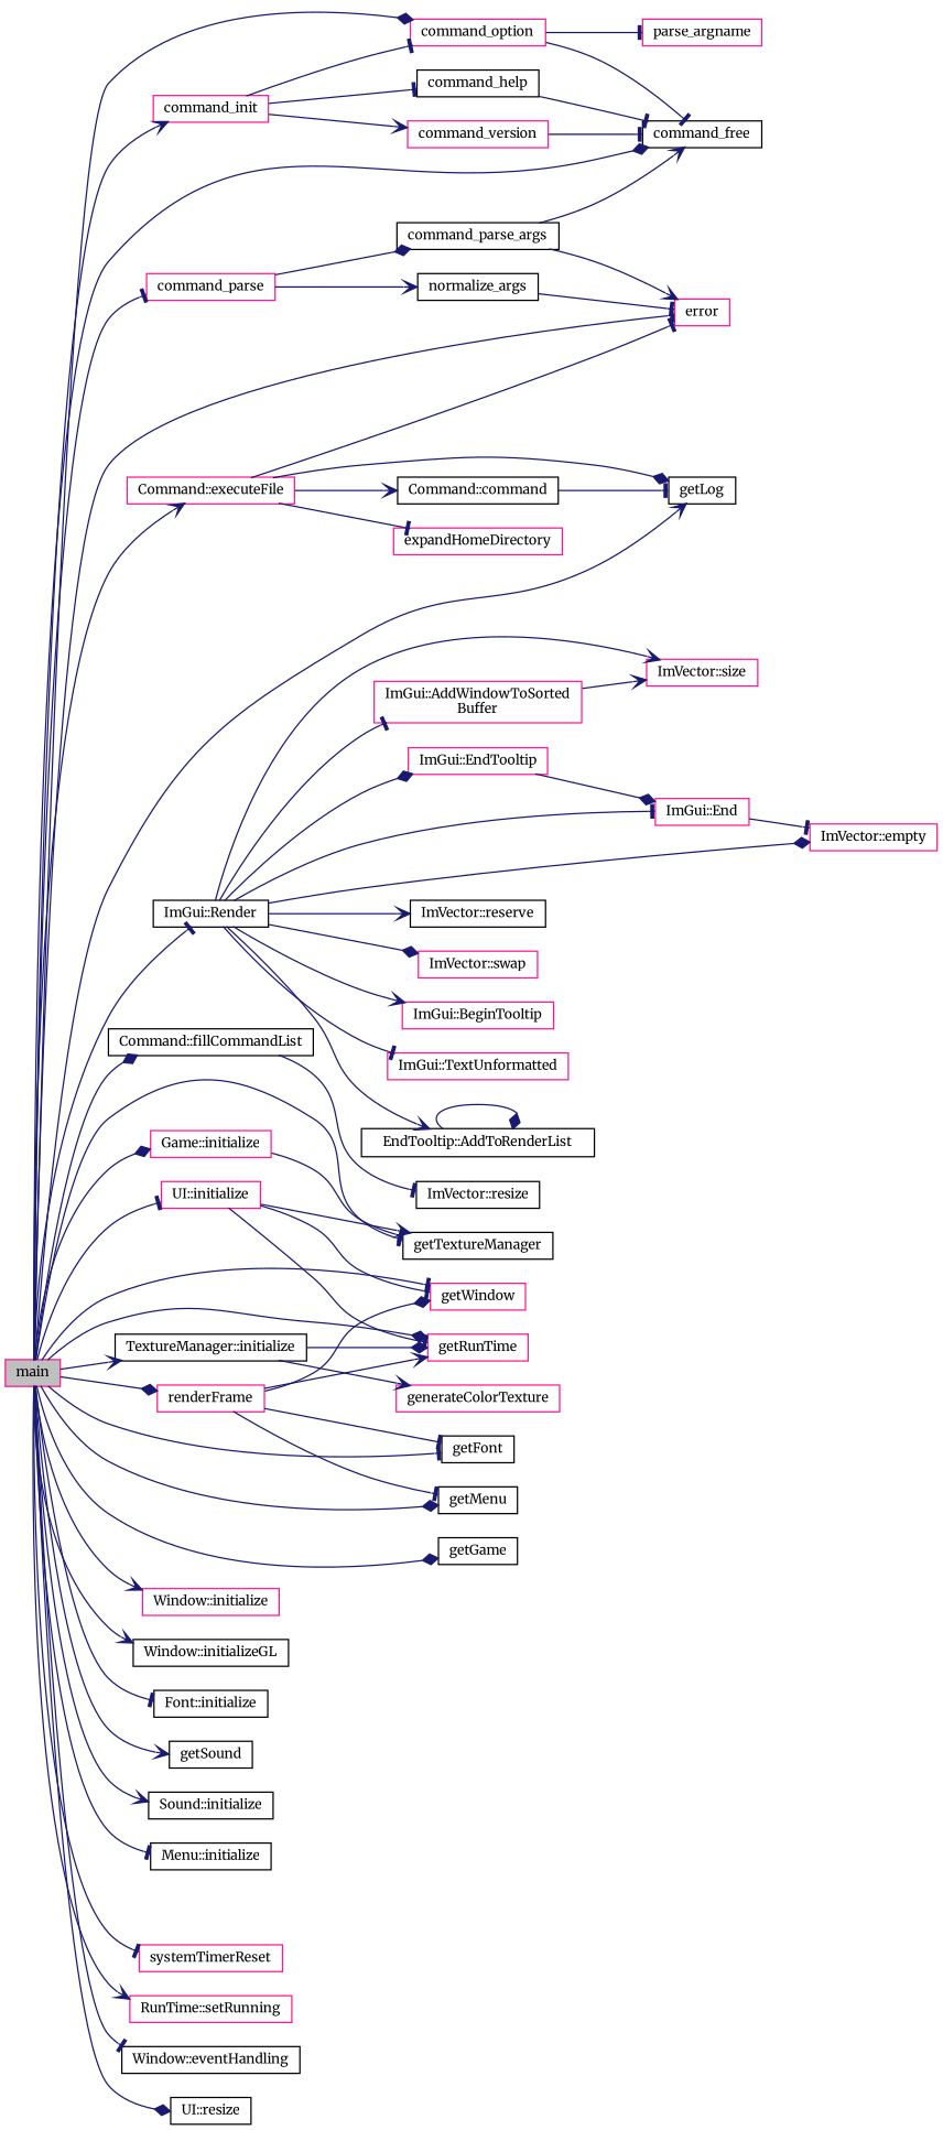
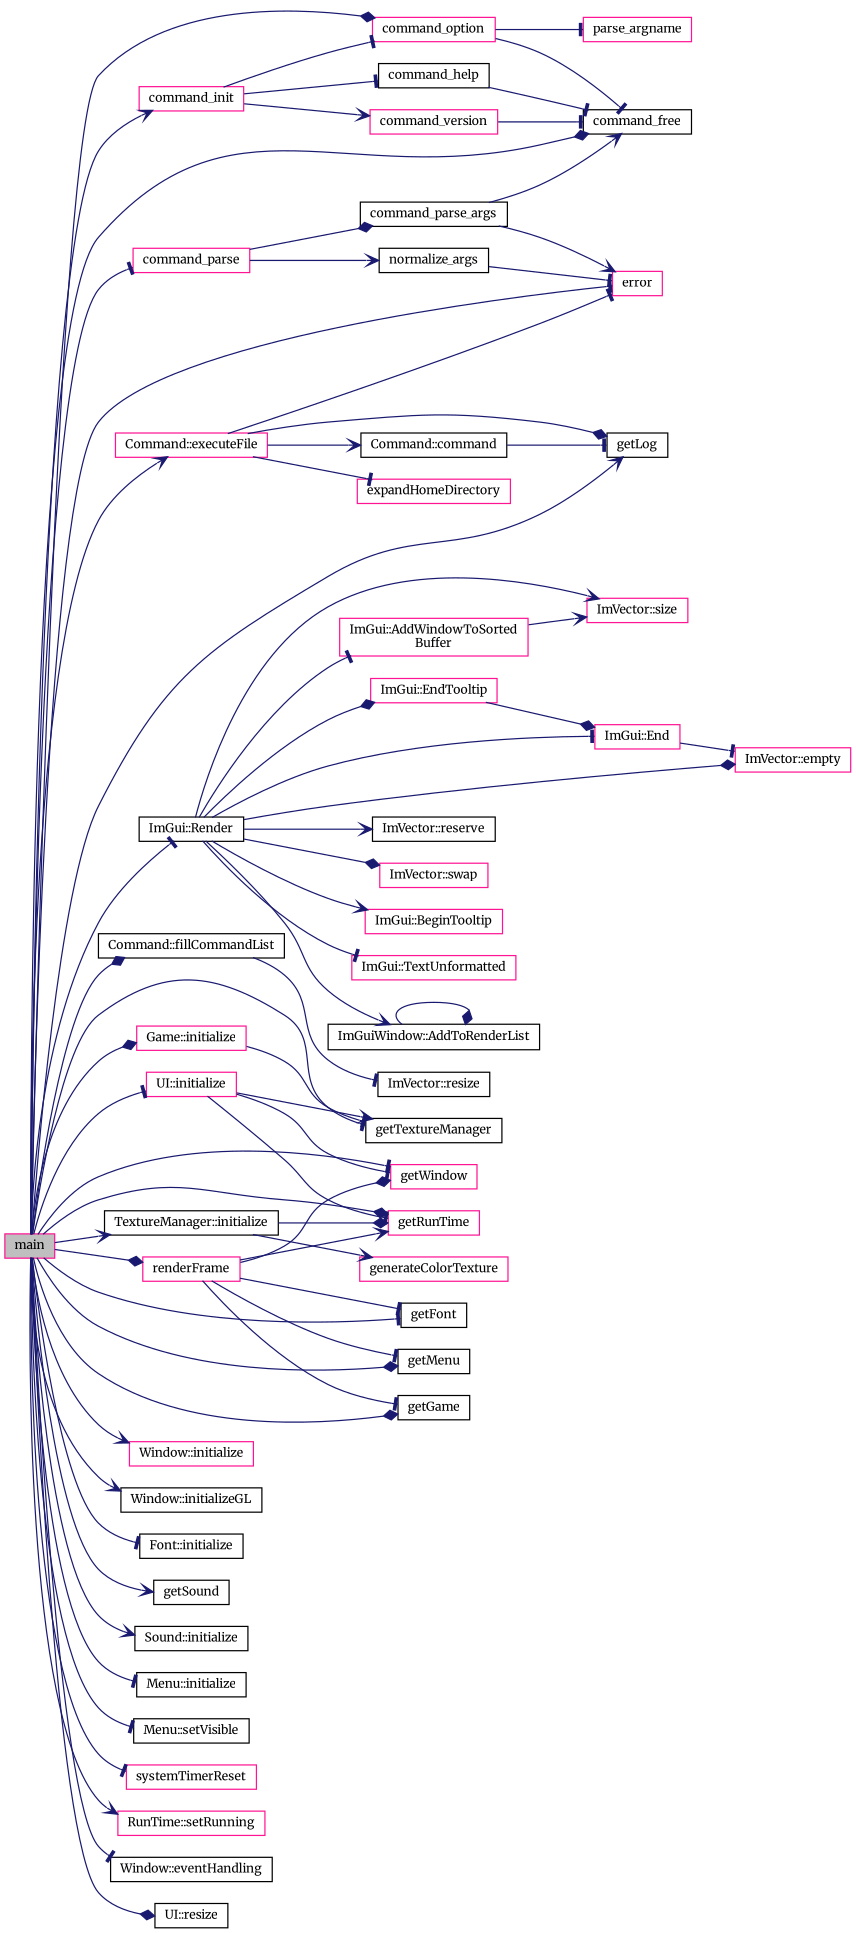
  digraph {
    fontname=Merriweather
    rankdir=LR
    node [color=deeppink fillcolor=white fontname=Merriweather fontsize=10 shape=record style=filled]
    edge [arrowhead=tee color=midnightblue fontname=Merriweather fontsize=10 labelfontname=Helvetica labelfontsize=10 style=solid]
    n1 [fillcolor=grey75 fontcolor=black height=0.2 label=main width=0.4]
    n2 [height=0.2 label=command_init width=0.4]
    n3 [height=0.2 label=command_option width=0.4]
    n4 [color=black height=0.2 label=command_free width=0.4]
    n5 [height=0.2 label=error width=0.4]
    n6 [height=0.2 label=command_parse width=0.4]
    n7 [color=black height=0.2 label="ImGui::Render" width=0.4]
    n8 [color=black height=0.2 label="Command::fillCommandList" width=0.4]
    n9 [height=0.2 label="Command::executeFile" width=0.4]
    n10 [color=black height=0.2 label=getLog width=0.4]
    n11 [height=0.2 label=getWindow width=0.4]
    n12 [height=0.2 label="Window::initialize" width=0.4]
    n13 [color=black height=0.2 label="Window::initializeGL" width=0.4]
    n14 [color=black height=0.2 label=getFont width=0.4]
    n15 [color=black height=0.2 label="Font::initialize" width=0.4]
    n16 [color=black height=0.2 label=getSound width=0.4]
    n17 [color=black height=0.2 label="Sound::initialize" width=0.4]
    n18 [color=black height=0.2 label=getTextureManager width=0.4]
    n19 [color=black height=0.2 label="TextureManager::initialize" width=0.4]
    n20 [height=0.2 label=getRunTime width=0.4]
    n21 [color=black height=0.2 label=getMenu width=0.4]
    n22 [color=black height=0.2 label="Menu::initialize" width=0.4]
    n23 [height=0.2 label="UI::initialize" width=0.4]
    n24 [color=black height=0.2 label=getGame width=0.4]
    n25 [height=0.2 label="Game::initialize" width=0.4]
+   n26 [color=black height=0.2 label="Menu::setVisible" width=0.4]
    n27 [height=0.2 label=systemTimerReset width=0.4]
    n28 [height=0.2 label="RunTime::setRunning" width=0.4]
    n29 [color=black height=0.2 label="Window::eventHandling" width=0.4]
    n30 [height=0.2 label=renderFrame width=0.4]
    n31 [color=black height=0.2 label="UI::resize" width=0.4]
    n32 [height=0.2 label=command_version width=0.4]
    n33 [color=black height=0.2 label=command_help width=0.4]
    n34 [height=0.2 label=parse_argname width=0.4]
    n35 [color=black height=0.2 label=normalize_args width=0.4]
    n36 [color=black height=0.2 label=command_parse_args width=0.4]
    n37 [height=0.2 label="ImVector::size" width=0.4]
    n38 [height=0.2 label="ImGui::End" width=0.4]
    n39 [height=0.2 label="ImVector::empty" width=0.4]
    n40 [color=black height=0.2 label="ImVector::reserve" width=0.4]
    n41 [height=0.2 label="ImGui::AddWindowToSorted\lBuffer" width=0.4]
    n42 [height=0.2 label="ImVector::swap" width=0.4]
    n43 [height=0.2 label="ImGui::BeginTooltip" width=0.4]
    n44 [height=0.2 label="ImGui::TextUnformatted" width=0.4]
    n45 [height=0.2 label="ImGui::EndTooltip" width=0.4]
-   n46 [color=black height=0.2 label="EndTooltip::AddToRenderList" width=0.4]
+   n46 [color=black height=0.2 label="ImGuiWindow::AddToRenderList" width=0.4]
    n47 [color=black height=0.2 label="ImVector::resize" width=0.4]
    n48 [height=0.2 label=expandHomeDirectory width=0.4]
    n49 [color=black height=0.2 label="Command::command" width=0.4]
    n50 [height=0.2 label=generateColorTexture width=0.4]
    n1 -> n2 [arrowhead=vee]
    n1 -> n3 [arrowhead=diamond]
    n1 -> n4 [arrowhead=diamond]
    n1 -> n5
    n1 -> n6
    n1 -> n7
    n1 -> n8 [arrowhead=diamond]
    n1 -> n9 [arrowhead=vee]
    n1 -> n10 [arrowhead=vee]
    n1 -> n11
    n1 -> n12 [arrowhead=vee]
    n1 -> n13 [arrowhead=vee]
    n1 -> n14
    n1 -> n15
    n1 -> n16 [arrowhead=vee]
    n1 -> n17 [arrowhead=vee]
    n1 -> n18
    n1 -> n19 [arrowhead=vee]
    n1 -> n20 [arrowhead=diamond]
    n1 -> n21 [arrowhead=diamond]
    n1 -> n22
    n1 -> n23
    n1 -> n24 [arrowhead=diamond]
    n1 -> n25 [arrowhead=diamond]
+   n1 -> n26
    n1 -> n27
    n1 -> n28 [arrowhead=vee]
    n1 -> n29
    n1 -> n30 [arrowhead=diamond]
    n1 -> n31 [arrowhead=diamond]
    n2 -> n3
    n2 -> n32 [arrowhead=vee]
    n2 -> n33
    n3 -> n4
    n3 -> n34
    n6 -> n35 [arrowhead=vee]
    n6 -> n36 [arrowhead=diamond]
    n7 -> n37 [arrowhead=vee]
    n7 -> n38
    n7 -> n39 [arrowhead=diamond]
    n7 -> n40 [arrowhead=vee]
    n7 -> n41
    n7 -> n42 [arrowhead=diamond]
    n7 -> n43 [arrowhead=vee]
    n7 -> n44
    n7 -> n45 [arrowhead=diamond]
    n7 -> n46 [arrowhead=vee]
    n8 -> n47
    n9 -> n5
    n9 -> n10 [arrowhead=diamond]
    n9 -> n48
    n9 -> n49 [arrowhead=vee]
    n19 -> n20 [arrowhead=diamond]
    n19 -> n50 [arrowhead=vee]
    n23 -> n11
    n23 -> n18 [arrowhead=vee]
    n23 -> n20
    n25 -> n18
    n30 -> n11 [arrowhead=diamond]
    n30 -> n14
    n30 -> n20 [arrowhead=vee]
    n30 -> n21
+   n30 -> n24
    n32 -> n4
    n33 -> n4
    n35 -> n5
    n36 -> n4 [arrowhead=vee]
    n36 -> n5 [arrowhead=vee]
    n38 -> n39
    n41 -> n37 [arrowhead=vee]
    n45 -> n38 [arrowhead=diamond]
    n46 -> n46 [arrowhead=diamond]
    n49 -> n10
  }
